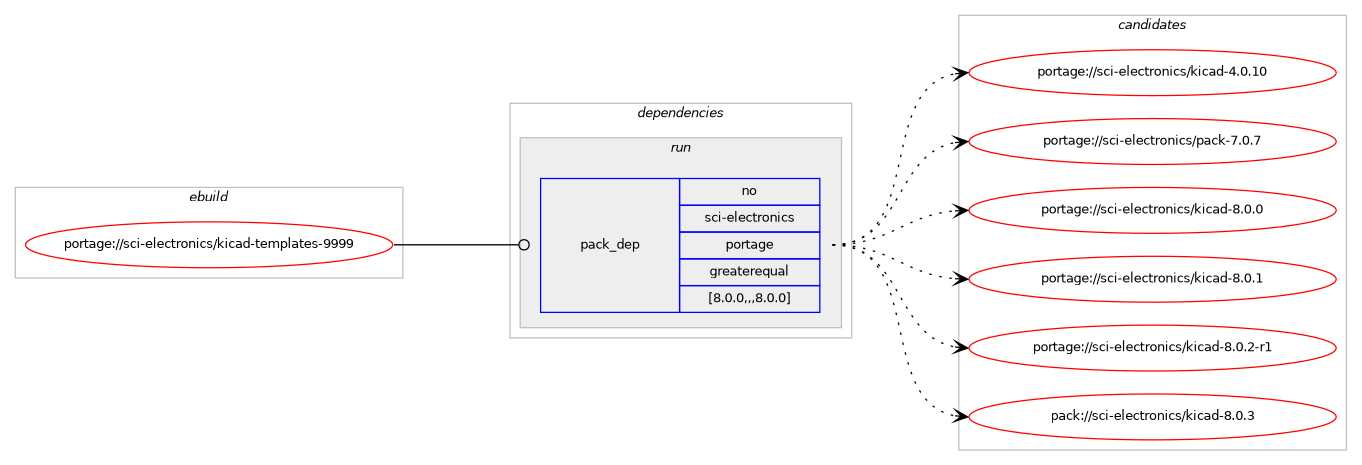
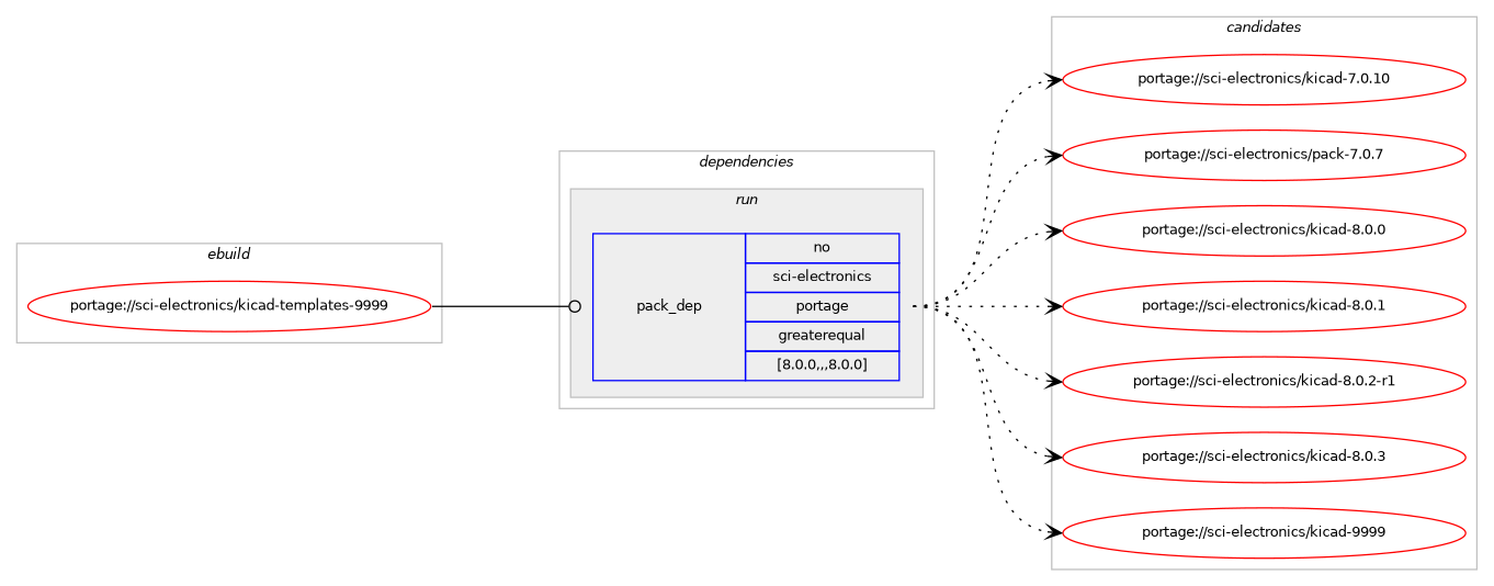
  digraph {
    compound=true
    concentrate=true
    fontname=Helvetica
    fontsize=10
    newrank=true
    rankdir=LR
    ranksep=1.5
    node [color=red fontname=Helvetica fontsize=10]
    edge [arrowhead=vee headport=w style=dotted tailport=e weight=100]
    n1 [label="portage://sci-electronics/kicad-templates-9999" width=4]
    n2 [color=blue label=<<TABLE BORDER="0" CELLBORDER="1" CELLSPACING="0" CELLPADDING="4" WIDTH="220"><TR><TD ROWSPAN="6" CELLPADDING="30">pack_dep</TD></TR><TR><TD WIDTH="110">no</TD></TR><TR><TD>sci-electronics</TD></TR><TR><TD>portage</TD></TR><TR><TD>greaterequal</TD></TR><TR><TD>[8.0.0,,,8.0.0]</TD></TR></TABLE>> shape=none]
-   n3 [label="portage://sci-electronics/kicad-4.0.10" width=4]
+   n3 [label="portage://sci-electronics/kicad-7.0.10" width=4]
    n4 [label="portage://sci-electronics/pack-7.0.7" width=4]
    n5 [label="portage://sci-electronics/kicad-8.0.0" width=4]
    n6 [label="portage://sci-electronics/kicad-8.0.1" width=4]
    n7 [label="portage://sci-electronics/kicad-8.0.2-r1" width=4]
-   n8 [label="pack://sci-electronics/kicad-8.0.3" width=4]
+   n8 [label="portage://sci-electronics/kicad-8.0.3" width=4]
+   n9 [label="portage://sci-electronics/kicad-9999" width=4]
    subgraph cluster_1 {
      color=gray
      label=<<i>ebuild</i>>
      rank=same
      n1
    }
    subgraph cluster_2 {
      color=gray
      label=<<i>dependencies</i>>
      subgraph cluster_3 {
        color=gray
        fillcolor="#eeeeee"
        label=<<i>compile</i>>
        style=filled
      }
      subgraph cluster_4 {
        color=gray
        fillcolor="#eeeeee"
        label=<<i>compile and run</i>>
        style=filled
      }
      subgraph cluster_5 {
        color=gray
        fillcolor="#eeeeee"
        label=<<i>run</i>>
        style=filled
        subgraph sub_6 {
          color=gray
          fillcolor="#eeeeee"
          label=<<i>run</i>>
          style=filled
          n2
        }
      }
    }
    subgraph cluster_7 {
      color=gray
      label=<<i>candidates</i>>
      rank=same
      subgraph sub_8 {
        color=black
        label=<<i>candidates</i>>
        nodesep=1
        rank=same
        n3
        n4
        n5
        n6
        n7
        n8
+       n9
      }
    }
    n1 -> n2 [arrowhead=odot style=solid weight=20]
    n2 -> n3
    n2 -> n4
    n2 -> n5
    n2 -> n6
    n2 -> n7
    n2 -> n8
+   n2 -> n9
  }
